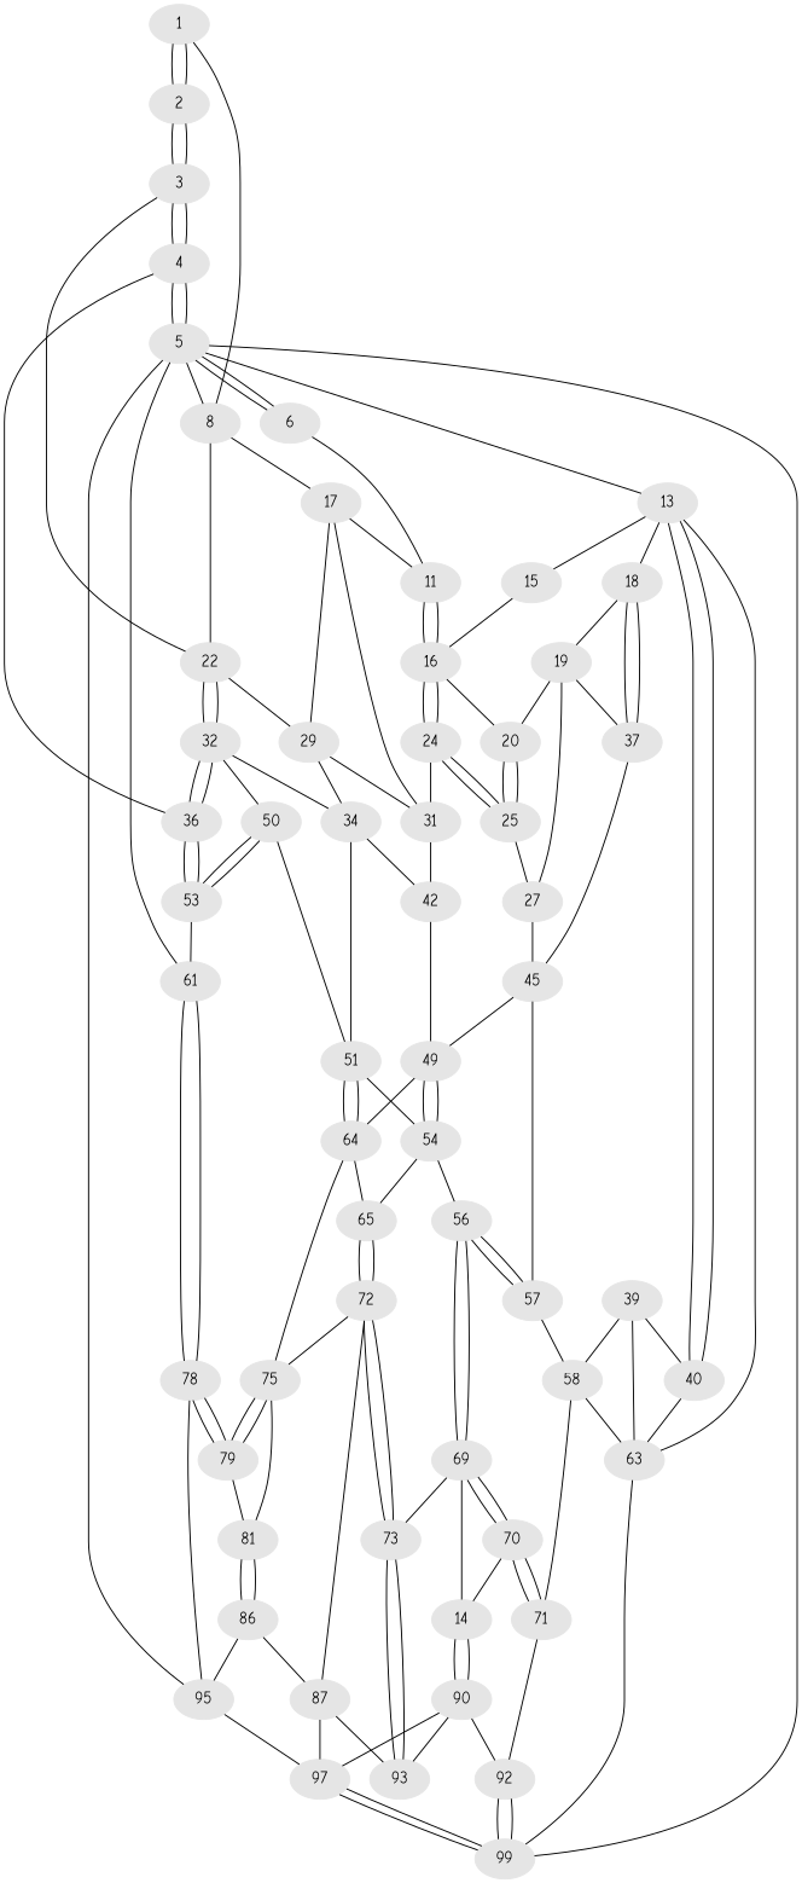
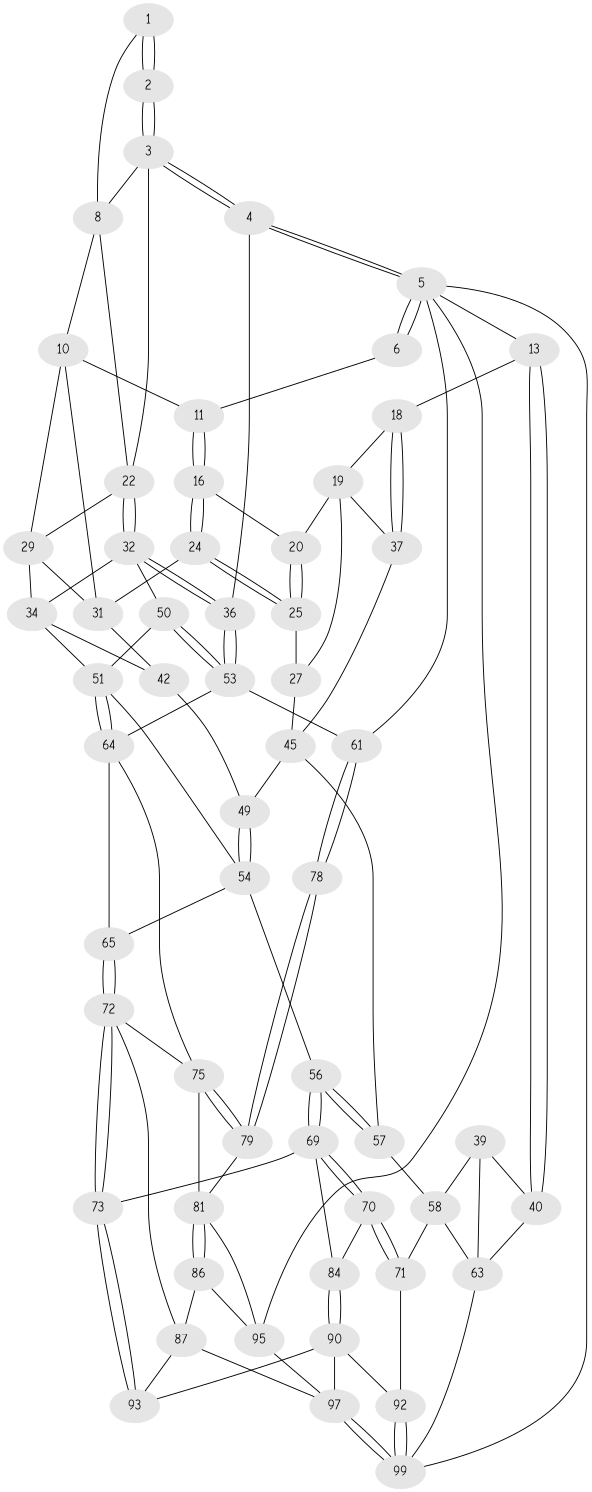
  graph {
    fontname="Comic Neue"
    node [color=gray90 fontname="Comic Neue" style=filled]
    edge [fontname="Comic Neue"]
    1 [super="+7"]
    2
    8 [super="+9"]
    3 [super="+21"]
    22 [super="+23"]
-   10 [super="+30" label=17]
+   10 [super="+30"]
    4
    5 [super="+60"]
    36
    29 [super="+35"]
    32 [super="+33"]
    6 [super="+12"]
    13 [super="+14"]
    61
    95 [super="+96"]
    99
    53 [super="+62"]
    11
-   15
    18
    40
    63 [super="+68"]
    78 [super="+82"]
    97 [super="+98"]
    16 [super="+17"]
    31 [super="+41"]
    34 [super="+47"]
    42 [super="+48"]
    20
    24
    19 [super="+28"]
    37 [super="+38"]
    25 [super="+26"]
    27 [super="+44"]
    45 [super="+46"]
    50
    49
    57
    51 [super="+52"]
    54 [super="+55"]
    64 [super="+66"]
    39 [super="+59"]
    58 [super="+67"]
    71 [super="+89"]
    56
    65
    75 [super="+76"]
    69 [super="+74"]
    72 [super="+77"]
    70 [super="+85"]
    73
-   84 [label=14]
+   84
    92
    79 [super="+80"]
    81
    87 [super="+94"]
    93
    90 [super="+91"]
    86 [super="+88"]
    1 -- 2 [weight=2]
    1 -- 2
    1 -- 8
    2 -- 3
    2 -- 3
    8 -- 22
    8 -- 10
-   5 -- 8
+   3 -- 8
    3 -- 22
    3 -- 4
    3 -- 4
    22 -- 29
    22 -- 32
    22 -- 32
    10 -- 29
    10 -- 11
    10 -- 31
    4 -- 5
    4 -- 5
    4 -- 36
    5 -- 6
    5 -- 6
    5 -- 13
    5 -- 61
    5 -- 95
    5 -- 99
    36 -- 53
    36 -- 53
    29 -- 31
    29 -- 34
    32 -- 36
    32 -- 36
    32 -- 34
    32 -- 50
    6 -- 11
-   13 -- 15
    13 -- 18
    13 -- 40
    13 -- 40
-   13 -- 63
    61 -- 78
    61 -- 78
    95 -- 97
    53 -- 61
-   49 -- 64
+   53 -- 64
    11 -- 16
    11 -- 16
-   15 -- 16
    18 -- 19
    18 -- 37
    18 -- 37
    40 -- 63
    63 -- 99
-   78 -- 95
+   81 -- 95
    78 -- 79
    78 -- 79
    97 -- 99
    97 -- 99
    16 -- 20
    16 -- 24
    16 -- 24
    31 -- 42
    34 -- 42
    34 -- 51
    42 -- 49
    20 -- 25
    20 -- 25
    24 -- 31
    24 -- 25
    24 -- 25
    19 -- 20
    19 -- 37
    19 -- 27
    37 -- 45
    25 -- 27
    27 -- 45
    45 -- 49
    45 -- 57
    50 -- 53
    50 -- 53
    50 -- 51
    49 -- 54
    49 -- 54
    57 -- 58
    51 -- 54
    51 -- 64
    51 -- 64
    54 -- 56
    54 -- 65
    64 -- 65
    64 -- 75
    39 -- 40
    39 -- 63
    39 -- 58
    58 -- 63
    58 -- 71
    71 -- 92
    56 -- 57
    56 -- 57
    56 -- 69
    56 -- 69
    65 -- 72
    65 -- 72
    75 -- 79
    75 -- 79
    75 -- 81
    69 -- 70
    69 -- 70
    69 -- 73
    69 -- 84
    72 -- 75
    72 -- 73
    72 -- 73
    72 -- 87
    70 -- 71 [weight=2]
    70 -- 71
    70 -- 84
    73 -- 93
    73 -- 93
    84 -- 90
    84 -- 90
    92 -- 99
    92 -- 99
    79 -- 81
    81 -- 86
    81 -- 86
    87 -- 97
    87 -- 93
    90 -- 97
    90 -- 92
    90 -- 93
    86 -- 95
    86 -- 87
  }
